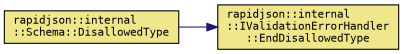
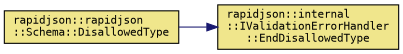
  digraph {
    rankdir=RL
    fontname="DejaVu Sans Mono"
    node [color=black fillcolor=khaki fontname="DejaVu Sans Mono" fontsize=10 shape=record style=filled]
    n1 [fontcolor=black height=0.2 label="rapidjson::internal\l::IValidationErrorHandler\l::EndDisallowedType" width=0.4]
-   n2 [height=0.2 label="rapidjson::internal\l::Schema::DisallowedType" width=0.4]
+   n2 [height=0.2 label="rapidjson::rapidjson\l::Schema::DisallowedType" width=0.4]
    n1 -> n2 [color=midnightblue dir=back fontname="DejaVu Sans Mono" fontsize=10 labelfontname=Helvetica labelfontsize=10 style=solid]
  }
